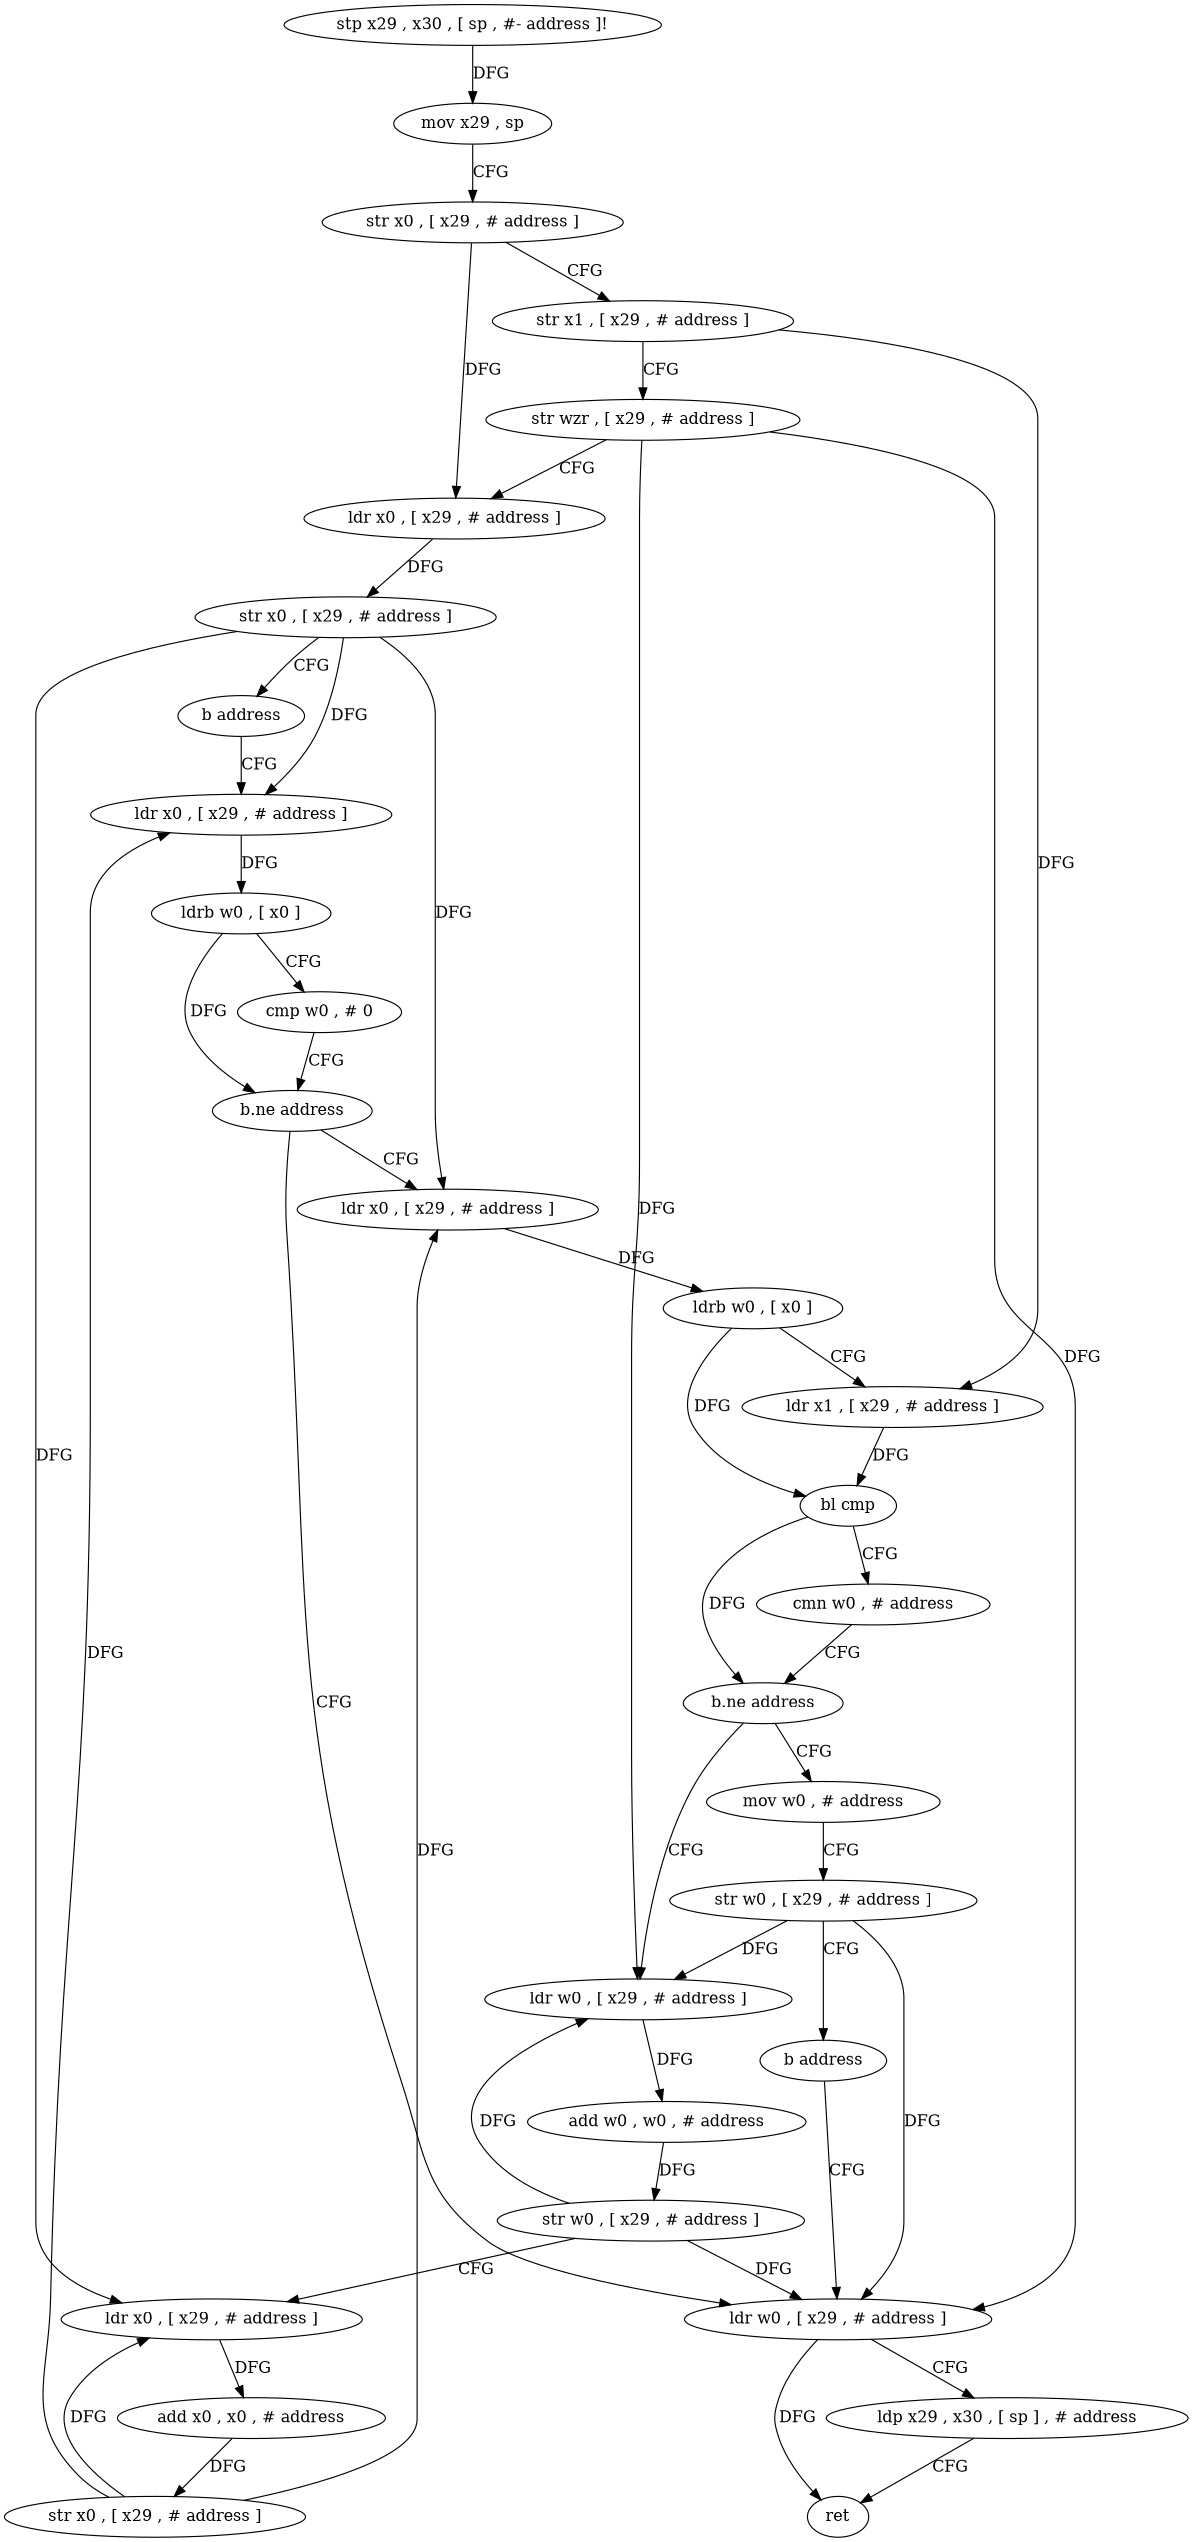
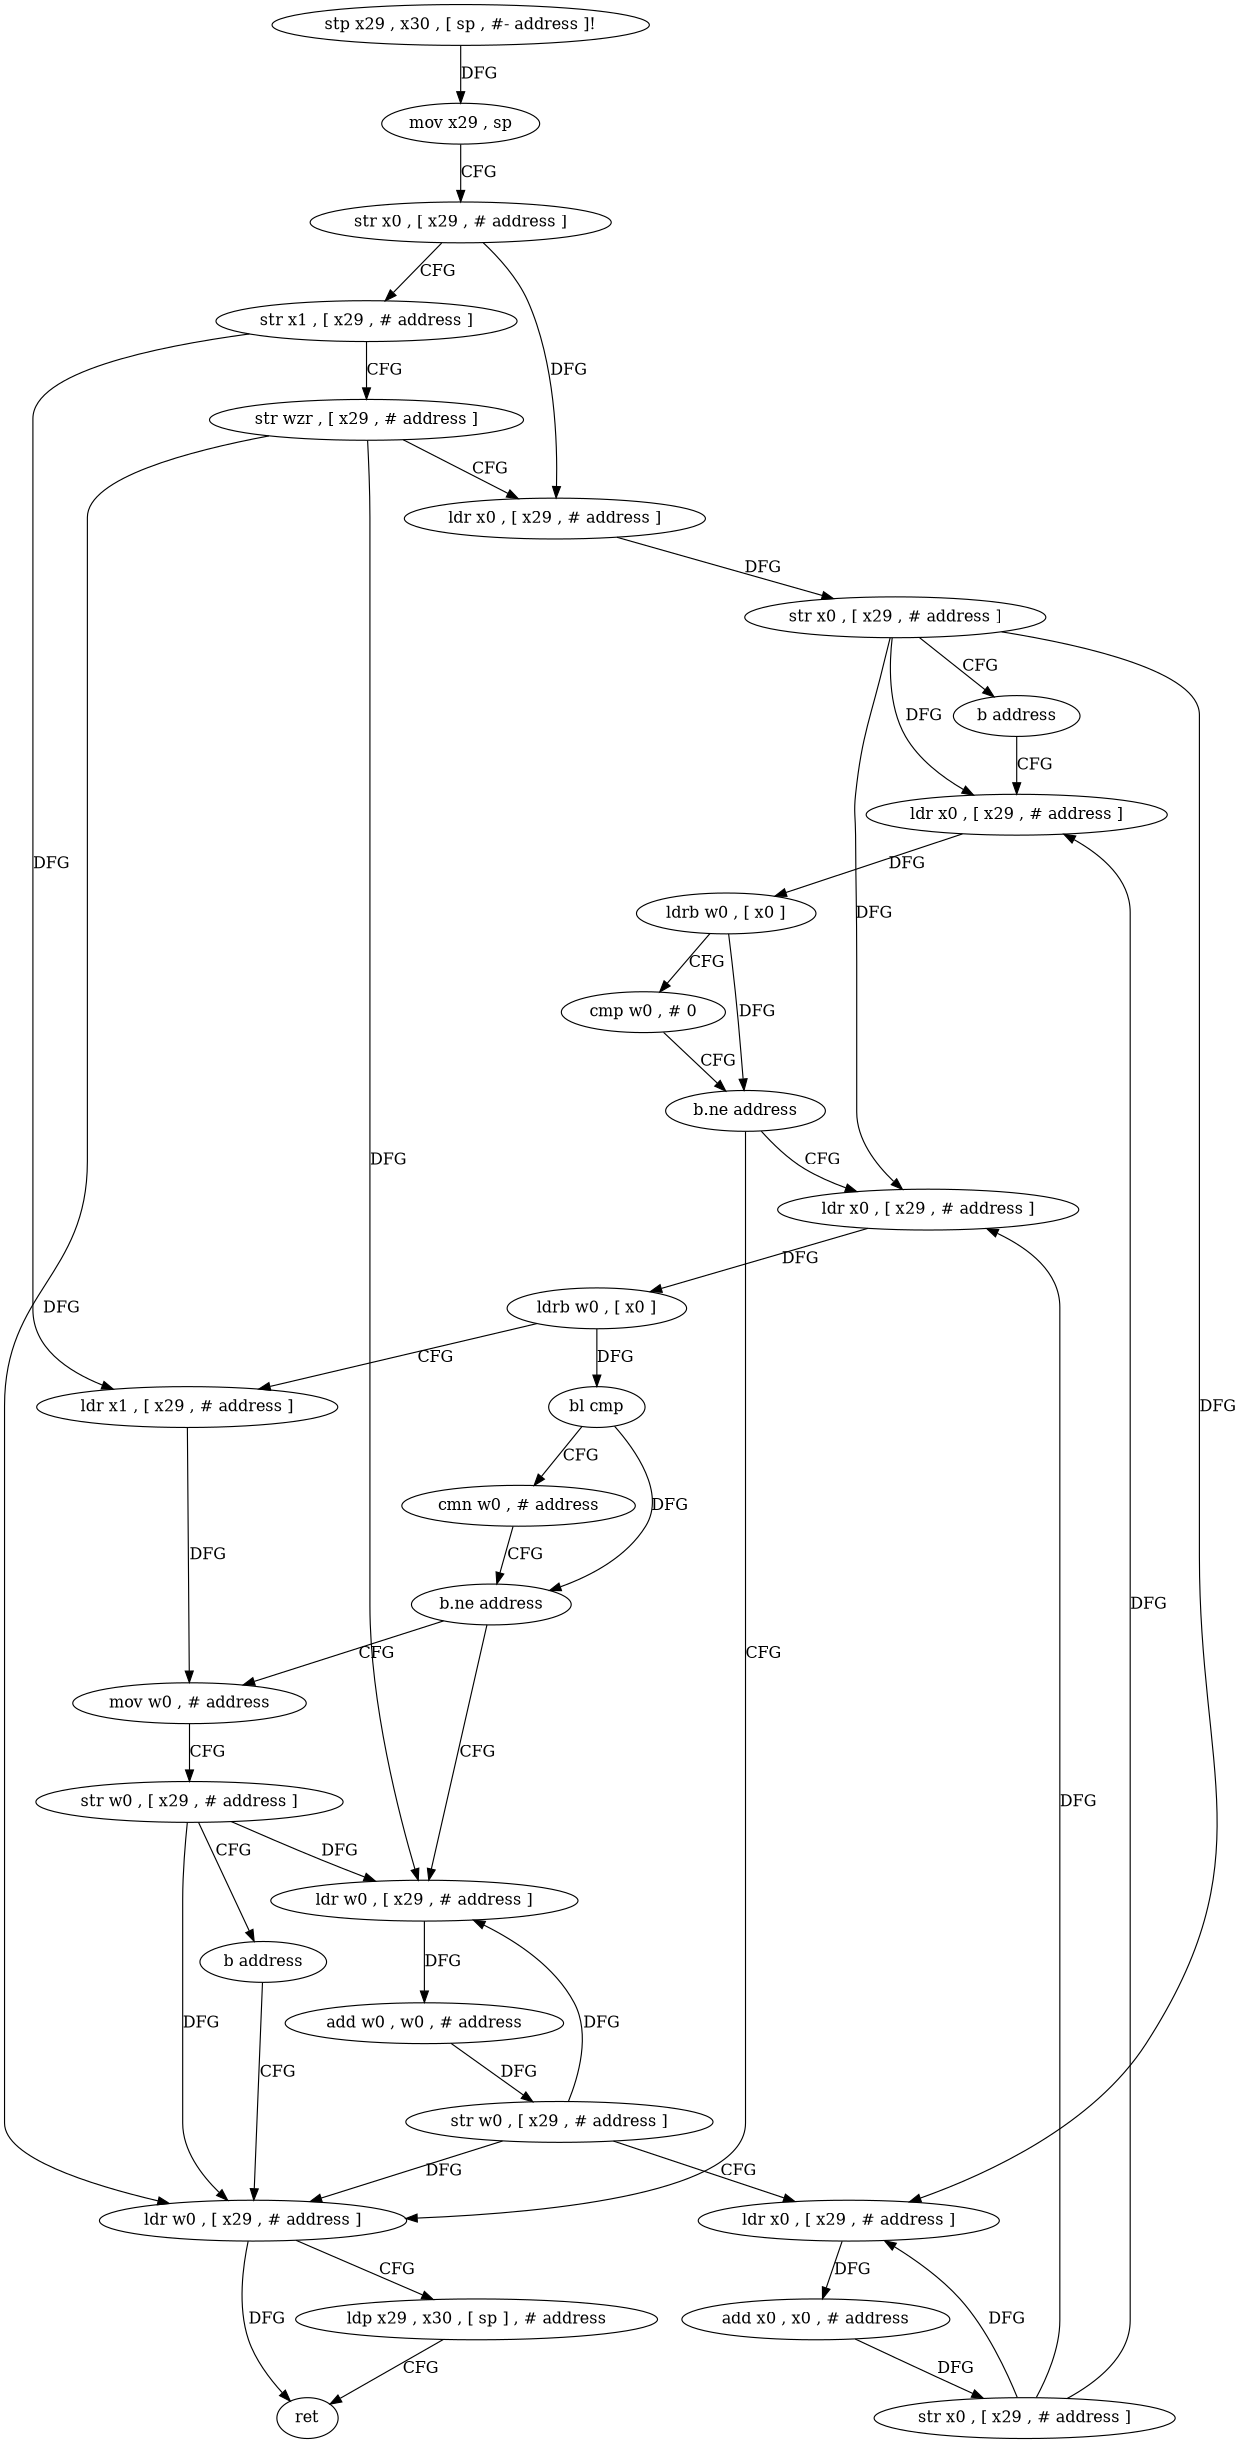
  digraph {
    n1 [label="stp x29 , x30 , [ sp , #- address ]!"]
    n2 [label="mov x29 , sp"]
    n3 [label="str x0 , [ x29 , # address ]"]
    n4 [label="str x1 , [ x29 , # address ]"]
    n5 [label="ldr x0 , [ x29 , # address ]"]
    n6 [label="str wzr , [ x29 , # address ]"]
    n7 [label="ldr x1 , [ x29 , # address ]"]
    n8 [label="str x0 , [ x29 , # address ]"]
    n9 [label="ldr w0 , [ x29 , # address ]"]
    n10 [label="ldr w0 , [ x29 , # address ]"]
    n11 [label="bl cmp"]
    n12 [label="ldp x29 , x30 , [ sp ] , # address"]
    n13 [label=ret]
    n14 [label="add w0 , w0 , # address"]
    n15 [label="b address"]
    n16 [label="ldr x0 , [ x29 , # address ]"]
    n17 [label="ldr x0 , [ x29 , # address ]"]
    n18 [label="ldr x0 , [ x29 , # address ]"]
    n19 [label="ldrb w0 , [ x0 ]"]
    n20 [label="ldrb w0 , [ x0 ]"]
    n21 [label="add x0 , x0 , # address"]
    n22 [label="cmp w0 , # 0"]
    n23 [label="b.ne address"]
    n24 [label="cmn w0 , # address"]
    n25 [label="b.ne address"]
    n26 [label="mov w0 , # address"]
    n27 [label="str w0 , [ x29 , # address ]"]
    n28 [label="str w0 , [ x29 , # address ]"]
    n29 [label="b address"]
    n30 [label="str x0 , [ x29 , # address ]"]
    n1 -> n2 [label=DFG]
    n2 -> n3 [label=CFG]
    n3 -> n4 [label=CFG]
    n3 -> n5 [label=DFG]
    n4 -> n6 [label=CFG]
    n4 -> n7 [label=DFG]
    n5 -> n8 [label=DFG]
    n6 -> n5 [label=CFG]
    n6 -> n9 [label=DFG]
    n6 -> n10 [label=DFG]
-   n7 -> n11 [label=DFG]
+   n7 -> n26 [label=DFG]
    n8 -> n15 [label=CFG]
    n8 -> n16 [label=DFG]
    n8 -> n17 [label=DFG]
    n8 -> n18 [label=DFG]
    n9 -> n12 [label=CFG]
    n9 -> n13 [label=DFG]
    n10 -> n14 [label=DFG]
    n11 -> n24 [label=CFG]
    n11 -> n25 [label=DFG]
    n12 -> n13 [label=CFG]
    n14 -> n28 [label=DFG]
    n15 -> n16 [label=CFG]
    n16 -> n19 [label=DFG]
    n17 -> n20 [label=DFG]
    n18 -> n21 [label=DFG]
    n19 -> n22 [label=CFG]
    n19 -> n23 [label=DFG]
    n20 -> n7 [label=CFG]
    n20 -> n11 [label=DFG]
    n21 -> n30 [label=DFG]
    n22 -> n23 [label=CFG]
    n23 -> n9 [label=CFG]
    n23 -> n17 [label=CFG]
    n24 -> n25 [label=CFG]
    n25 -> n10 [label=CFG]
    n25 -> n26 [label=CFG]
    n26 -> n27 [label=CFG]
    n27 -> n9 [label=DFG]
    n27 -> n10 [label=DFG]
    n27 -> n29 [label=CFG]
    n28 -> n9 [label=DFG]
    n28 -> n10 [label=DFG]
    n28 -> n18 [label=CFG]
    n29 -> n9 [label=CFG]
    n30 -> n16 [label=DFG]
    n30 -> n17 [label=DFG]
    n30 -> n18 [label=DFG]
  }
